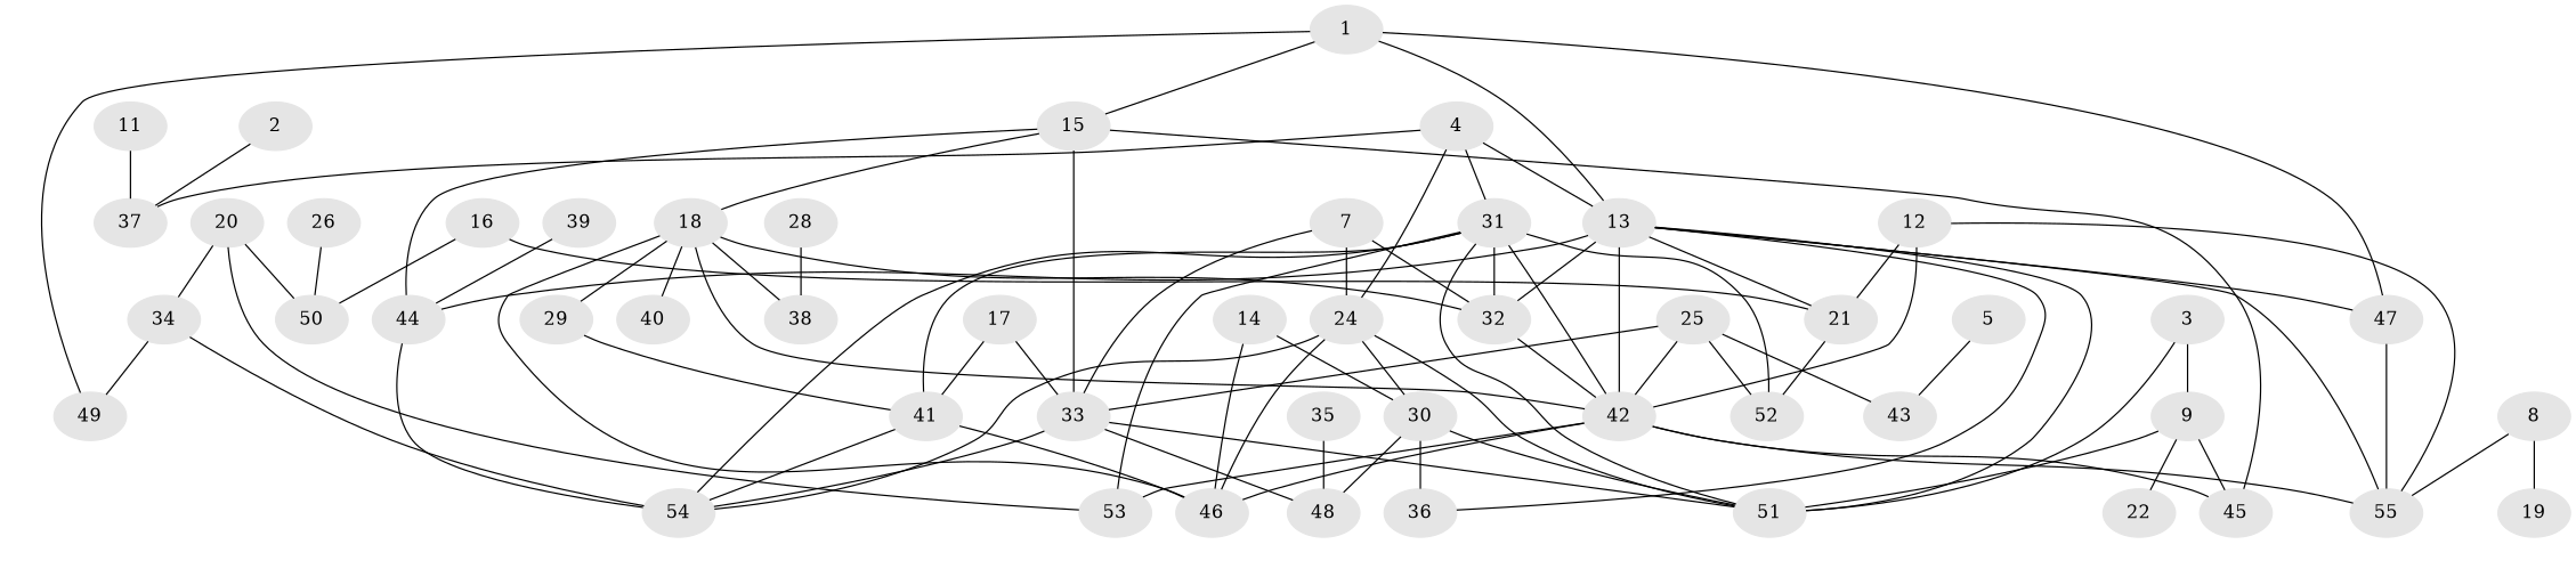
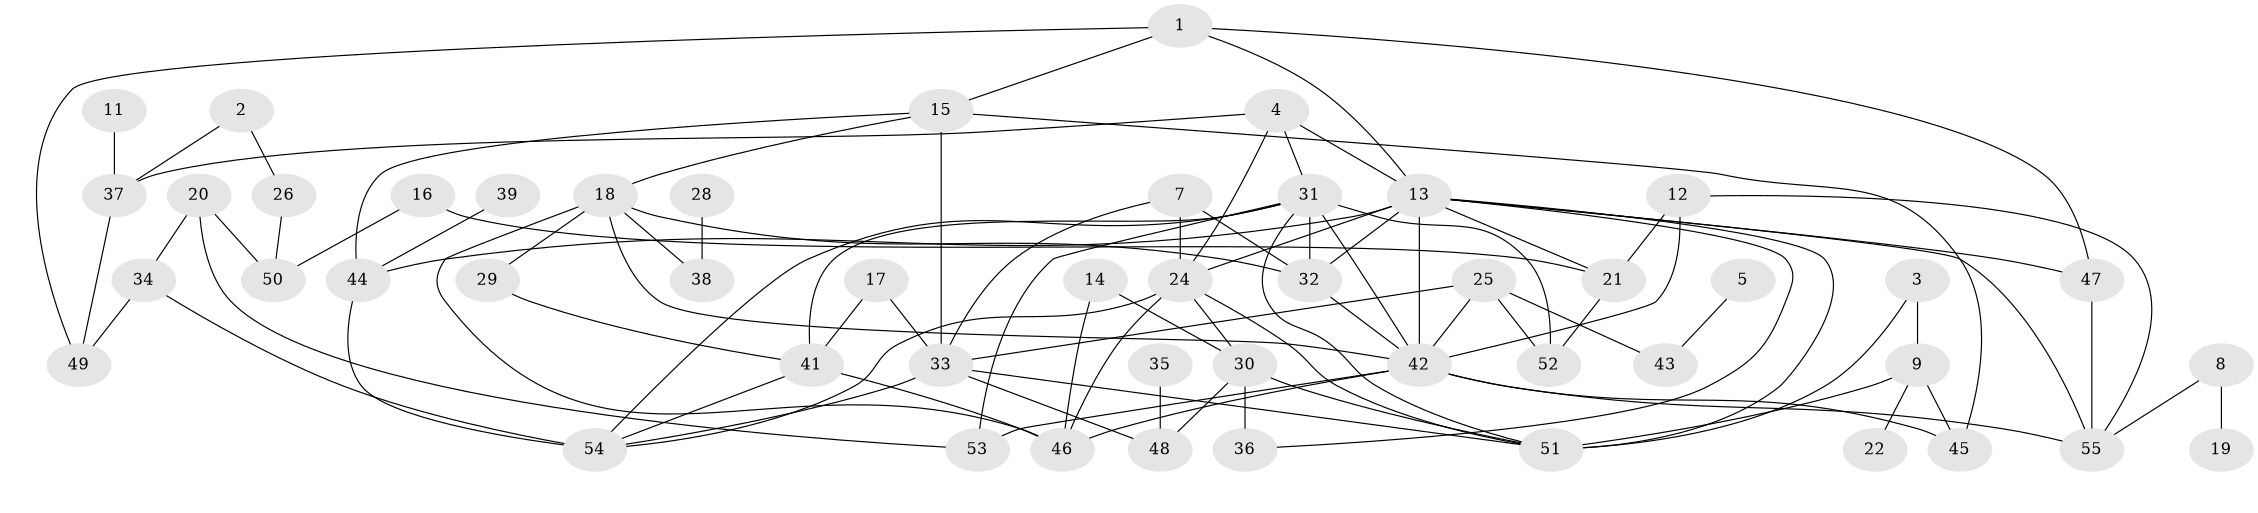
  graph {
    node [color=gray90 style=filled]
    edge [weight=1.0]
    n1 [label=13]
    1
    15
    47
    49
    51
    24
    32
    55
    21
    36
    42
    44
    33
    45
    18
    2
    26
    37
    50
    3
    9
    22
    4
    31
    30
    46
    54
    41
    53
    52
    5
    43
    7
    48
    8
    19
    11
    12
    14
    29
    38
-   40
    16
    17
    20
    34
    25
    28
    35
    39
    n1 -- 47
    n1 -- 51
+   n1 -- 24
    n1 -- 32
    n1 -- 55
    n1 -- 21
    n1 -- 36
    n1 -- 42
    n1 -- 44
    1 -- n1
    1 -- 15
    1 -- 47
    1 -- 49
    15 -- 44
    15 -- 33
    15 -- 45
    15 -- 18
    47 -- 55
    24 -- 51
    24 -- 30
    24 -- 46
    24 -- 54
    32 -- 42
    21 -- 52
    42 -- 55
    42 -- 45
    42 -- 46
    42 -- 53 [weight=2.0]
    44 -- 54
    33 -- 51
    33 -- 54
    33 -- 48
    18 -- 32
    18 -- 42
    18 -- 46 [weight=2.0]
    18 -- 29
    18 -- 38
-   18 -- 40
+   2 -- 26
    2 -- 37
    26 -- 50
+   37 -- 49
    3 -- 51
    3 -- 9
    9 -- 51 [weight=2.0]
    9 -- 45
    9 -- 22
    4 -- n1
    4 -- 24
    4 -- 37
    4 -- 31
    31 -- 51
    31 -- 32 [weight=2.0]
    31 -- 42
    31 -- 54
    31 -- 41
    31 -- 53
    31 -- 52 [weight=2.0]
    30 -- 51
    30 -- 36 [weight=2.0]
    30 -- 48
    41 -- 46
    41 -- 54
    5 -- 43
    7 -- 24
    7 -- 32
    7 -- 33
    8 -- 55
    8 -- 19
    11 -- 37
    12 -- 55
    12 -- 21
    12 -- 42
    14 -- 30
    14 -- 46
    29 -- 41
    16 -- 21
    16 -- 50
    17 -- 33
    17 -- 41
    20 -- 50
    20 -- 53
    20 -- 34
    34 -- 49
    34 -- 54
    25 -- 42
    25 -- 33
    25 -- 52
    25 -- 43
    28 -- 38
    35 -- 48
    39 -- 44
  }
